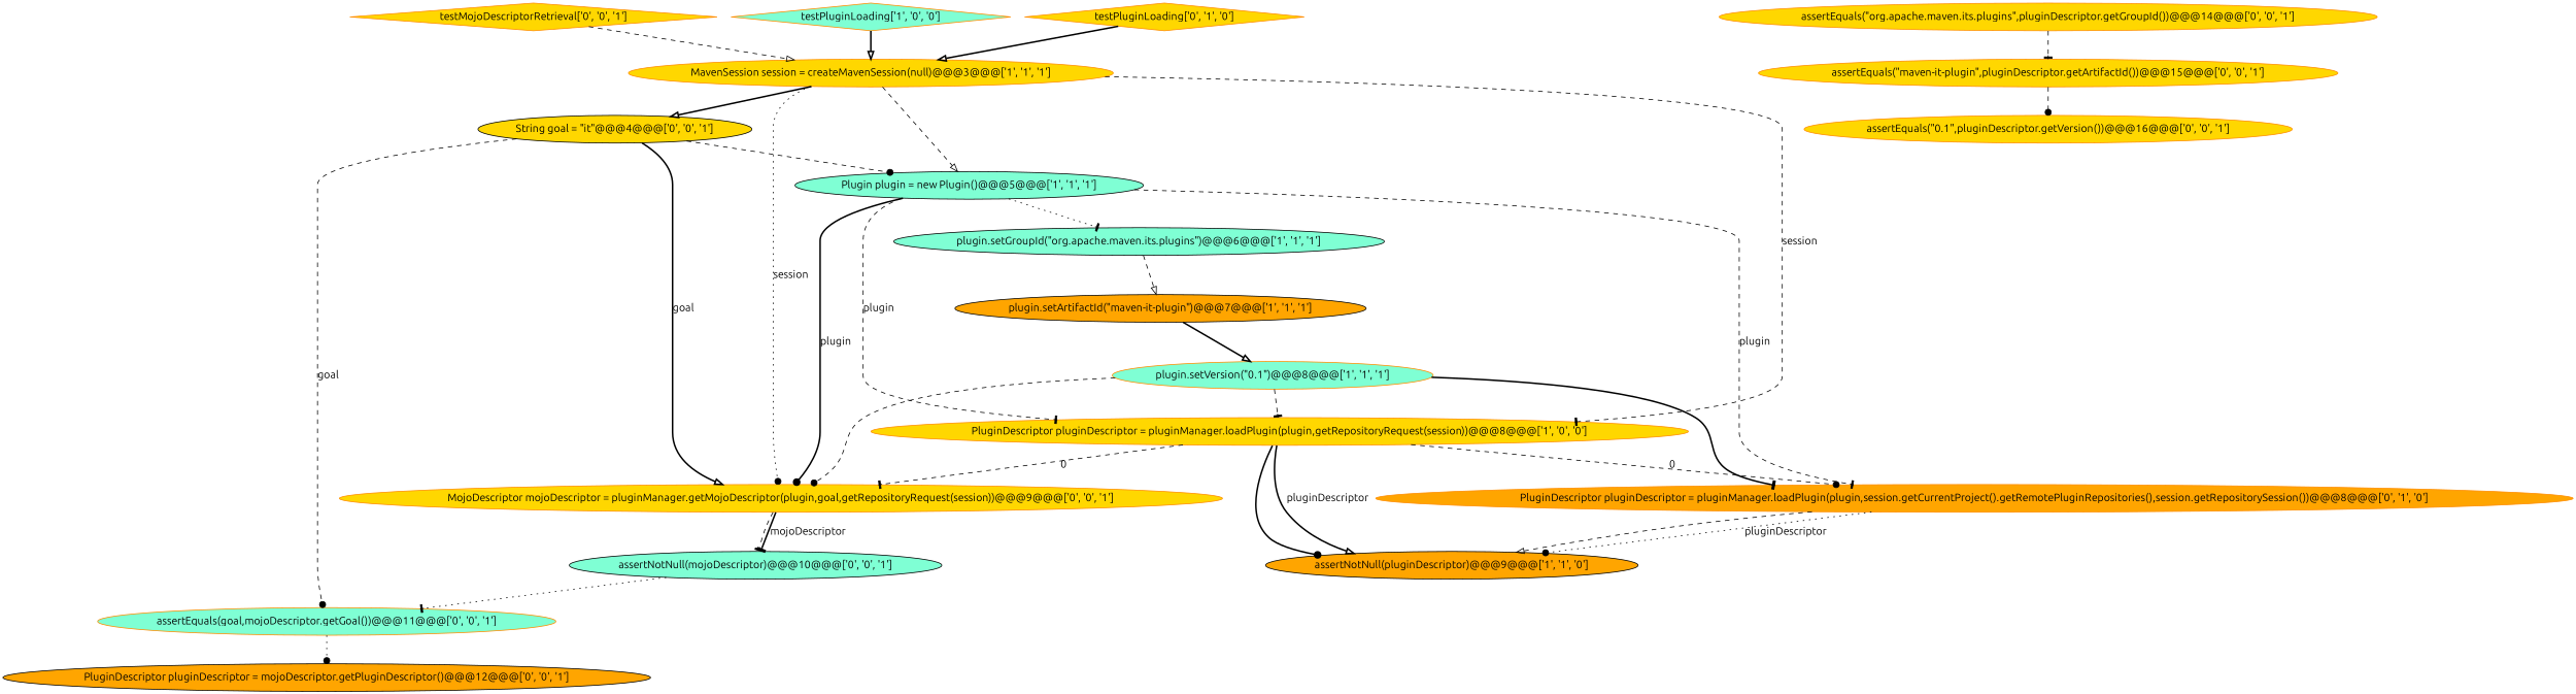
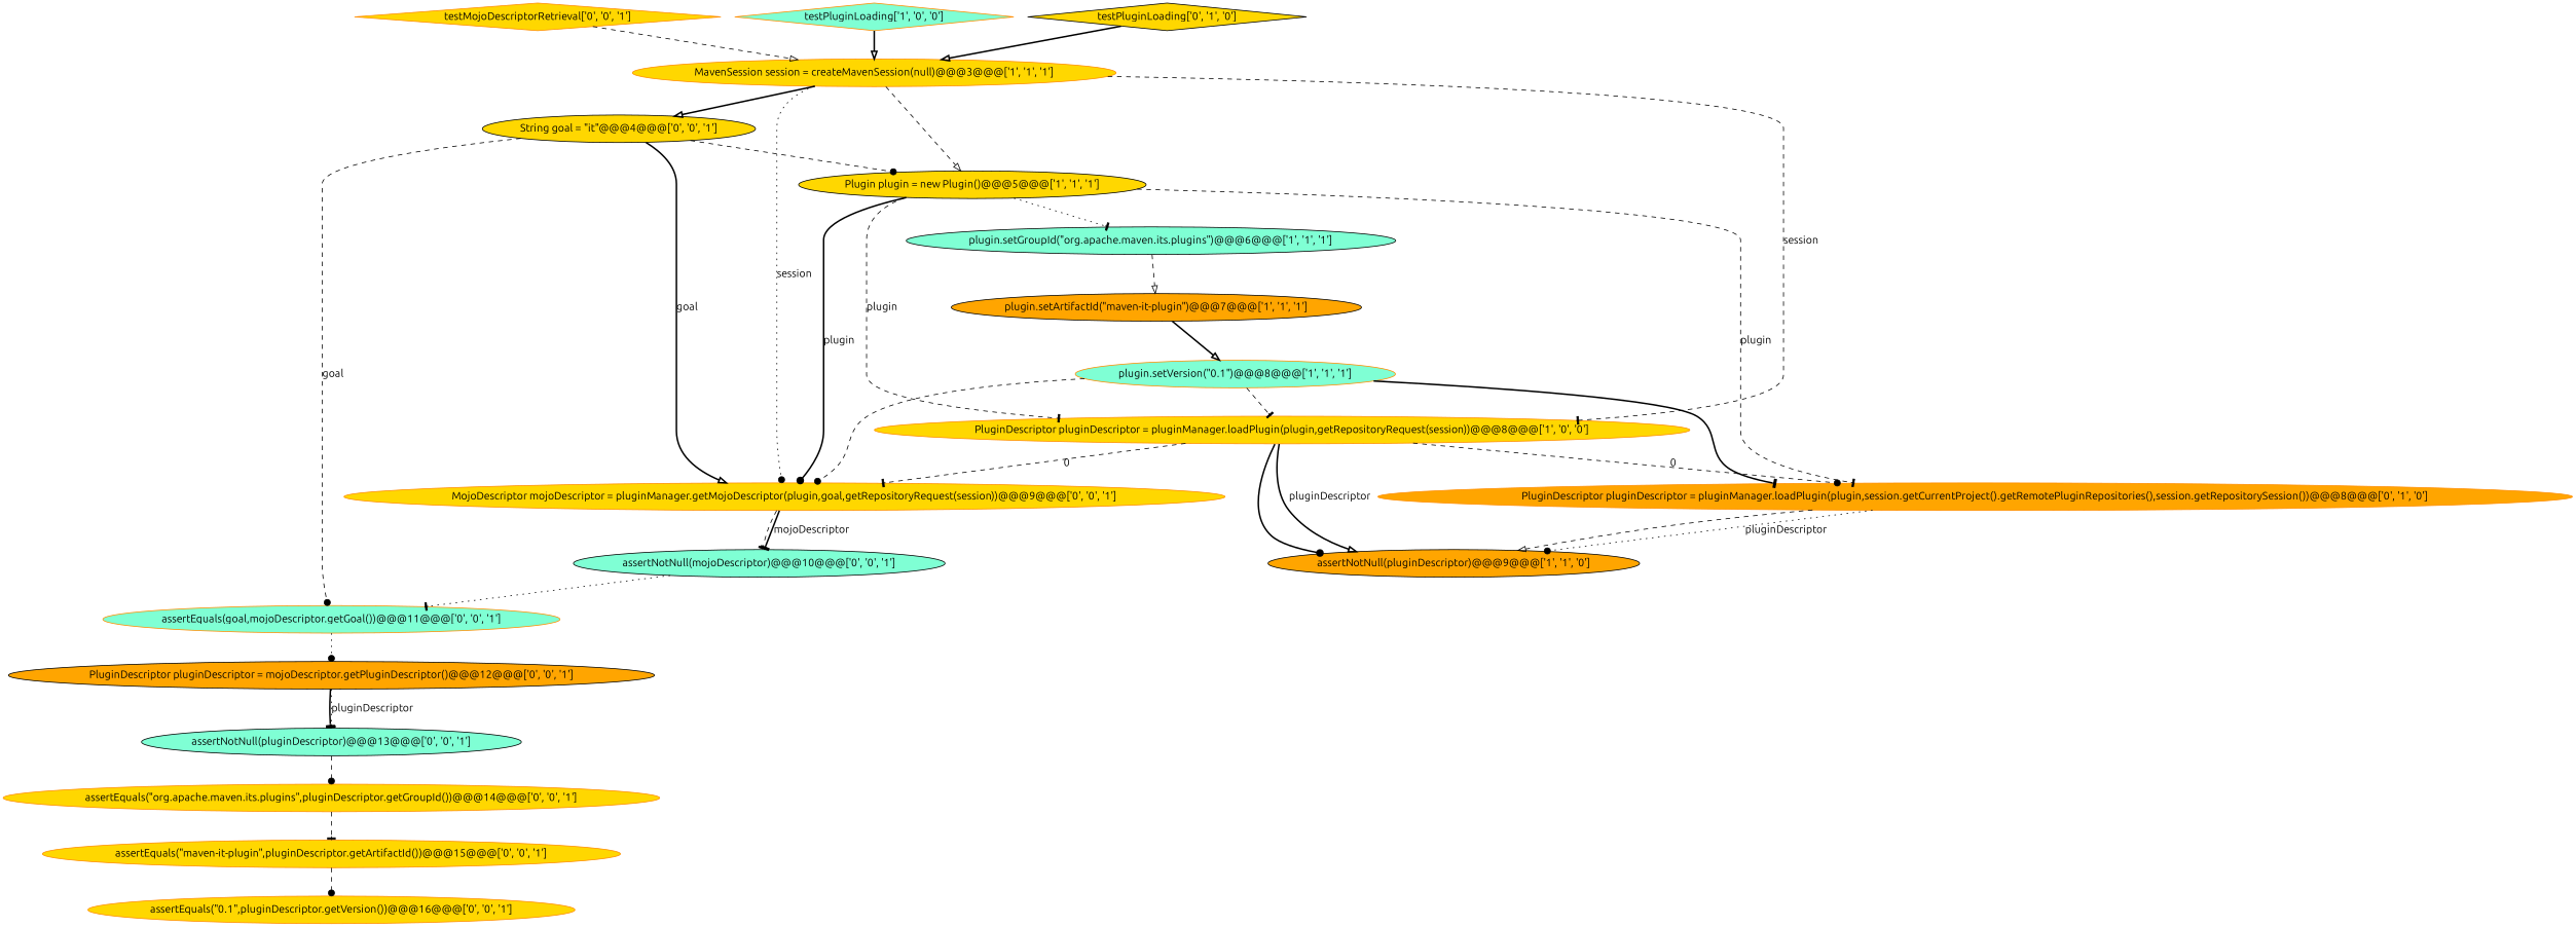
  digraph {
    fontname=Ubuntu
    node [color=darkorange fillcolor=gold fontname=Ubuntu shape=ellipse style=filled]
    edge [arrowhead=tee fontname=Ubuntu style=dashed]
    n1 [label="testMojoDescriptorRetrieval['0', '0', '1']" shape=diamond]
    n2 [label="MavenSession session = createMavenSession(null)@@@3@@@['1', '1', '1']"]
    n3 [label="PluginDescriptor pluginDescriptor = pluginManager.loadPlugin(plugin,getRepositoryRequest(session))@@@8@@@['1', '0', '0']"]
    n4 [label="MojoDescriptor mojoDescriptor = pluginManager.getMojoDescriptor(plugin,goal,getRepositoryRequest(session))@@@9@@@['0', '0', '1']"]
    n5 [color=black label="String goal = \"it\"@@@4@@@['0', '0', '1']"]
-   n6 [color=black fillcolor=aquamarine label="Plugin plugin = new Plugin()@@@5@@@['1', '1', '1']"]
+   n6 [color=black label="Plugin plugin = new Plugin()@@@5@@@['1', '1', '1']"]
    n7 [color=black fillcolor=aquamarine label="assertNotNull(mojoDescriptor)@@@10@@@['0', '0', '1']"]
    n8 [fillcolor=aquamarine label="assertEquals(goal,mojoDescriptor.getGoal())@@@11@@@['0', '0', '1']"]
    n9 [color=black fillcolor=orange label="PluginDescriptor pluginDescriptor = mojoDescriptor.getPluginDescriptor()@@@12@@@['0', '0', '1']"]
    n10 [color=black fillcolor=orange label="plugin.setArtifactId(\"maven-it-plugin\")@@@7@@@['1', '1', '1']"]
    n11 [fillcolor=aquamarine label="plugin.setVersion(\"0.1\")@@@8@@@['1', '1', '1']"]
    n12 [fillcolor=orange label="PluginDescriptor pluginDescriptor = pluginManager.loadPlugin(plugin,session.getCurrentProject().getRemotePluginRepositories(),session.getRepositorySession())@@@8@@@['0', '1', '0']"]
+   n13 [color=black fillcolor=aquamarine label="assertNotNull(pluginDescriptor)@@@13@@@['0', '0', '1']"]
    n14 [label="assertEquals(\"org.apache.maven.its.plugins\",pluginDescriptor.getGroupId())@@@14@@@['0', '0', '1']"]
    n15 [color=black fillcolor=orange label="assertNotNull(pluginDescriptor)@@@9@@@['1', '1', '0']"]
    n16 [label="assertEquals(\"0.1\",pluginDescriptor.getVersion())@@@16@@@['0', '0', '1']"]
    n17 [fillcolor=aquamarine label="testPluginLoading['1', '0', '0']" shape=diamond]
    n18 [label="assertEquals(\"maven-it-plugin\",pluginDescriptor.getArtifactId())@@@15@@@['0', '0', '1']"]
    n19 [color=black fillcolor=aquamarine label="plugin.setGroupId(\"org.apache.maven.its.plugins\")@@@6@@@['1', '1', '1']"]
-   n20 [label="testPluginLoading['0', '1', '0']" shape=diamond]
+   n20 [color=black label="testPluginLoading['0', '1', '0']" shape=diamond]
    n1 -> n2 [arrowhead=onormal]
    n2 -> n3 [label=session]
    n2 -> n4 [arrowhead=dot label=session style=dotted]
    n2 -> n5 [arrowhead=onormal style=bold]
    n2 -> n6 [arrowhead=onormal]
    n3 -> n4 [label=0]
    n3 -> n12 [arrowhead=dot label=0]
    n3 -> n15 [arrowhead=dot style=bold]
    n3 -> n15 [arrowhead=onormal label=pluginDescriptor style=bold]
    n4 -> n7 [label=mojoDescriptor style=bold]
    n4 -> n7
    n5 -> n4 [arrowhead=onormal label=goal style=bold]
    n5 -> n6 [arrowhead=dot]
    n5 -> n8 [arrowhead=dot label=goal]
    n6 -> n3 [label=plugin]
    n6 -> n4 [arrowhead=dot label=plugin style=bold]
    n6 -> n12 [label=plugin]
    n6 -> n19 [style=dotted]
    n7 -> n8 [style=dotted]
    n8 -> n9 [arrowhead=dot style=dotted]
+   n9 -> n13 [style=bold]
+   n9 -> n13 [label=pluginDescriptor style=dotted]
    n10 -> n11 [arrowhead=onormal style=bold]
    n11 -> n3
    n11 -> n4 [arrowhead=dot]
    n11 -> n12 [style=bold]
    n12 -> n15 [arrowhead=dot label=pluginDescriptor style=dotted]
    n12 -> n15 [arrowhead=onormal]
+   n13 -> n14 [arrowhead=dot]
    n14 -> n18
    n17 -> n2 [arrowhead=onormal style=bold]
    n18 -> n16 [arrowhead=dot]
    n19 -> n10 [arrowhead=onormal]
    n20 -> n2 [arrowhead=onormal style=bold]
  }
